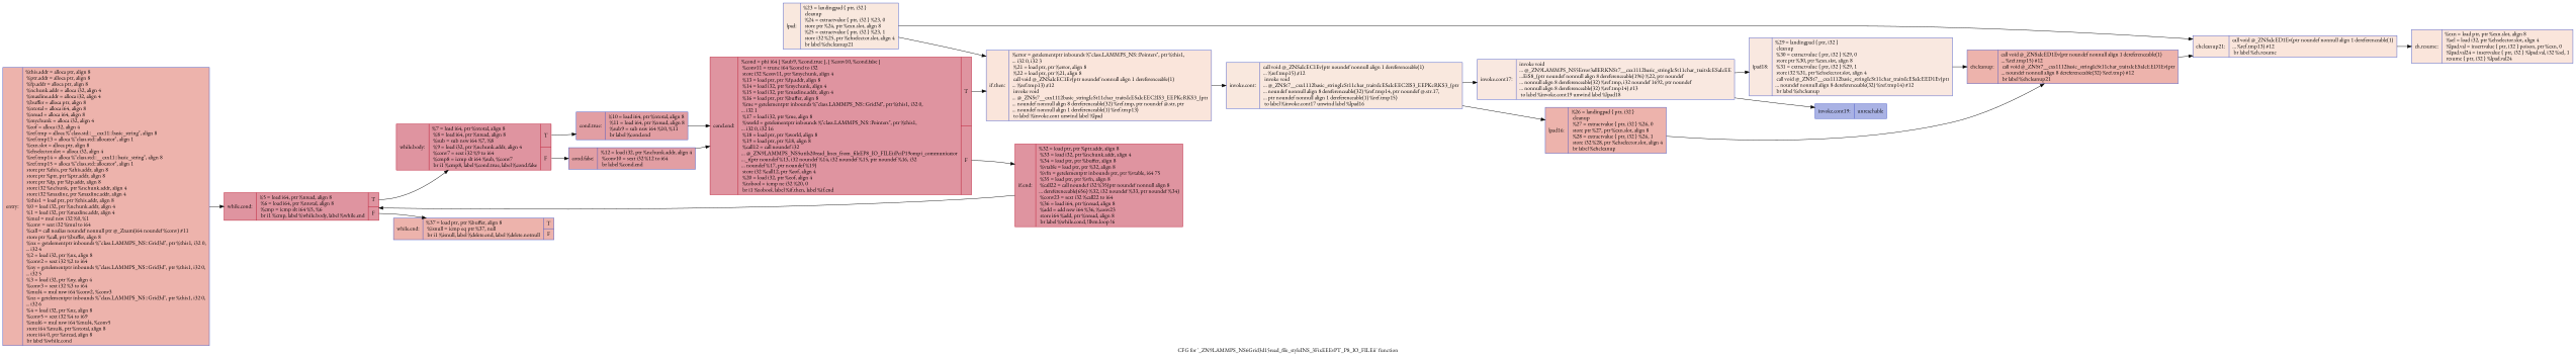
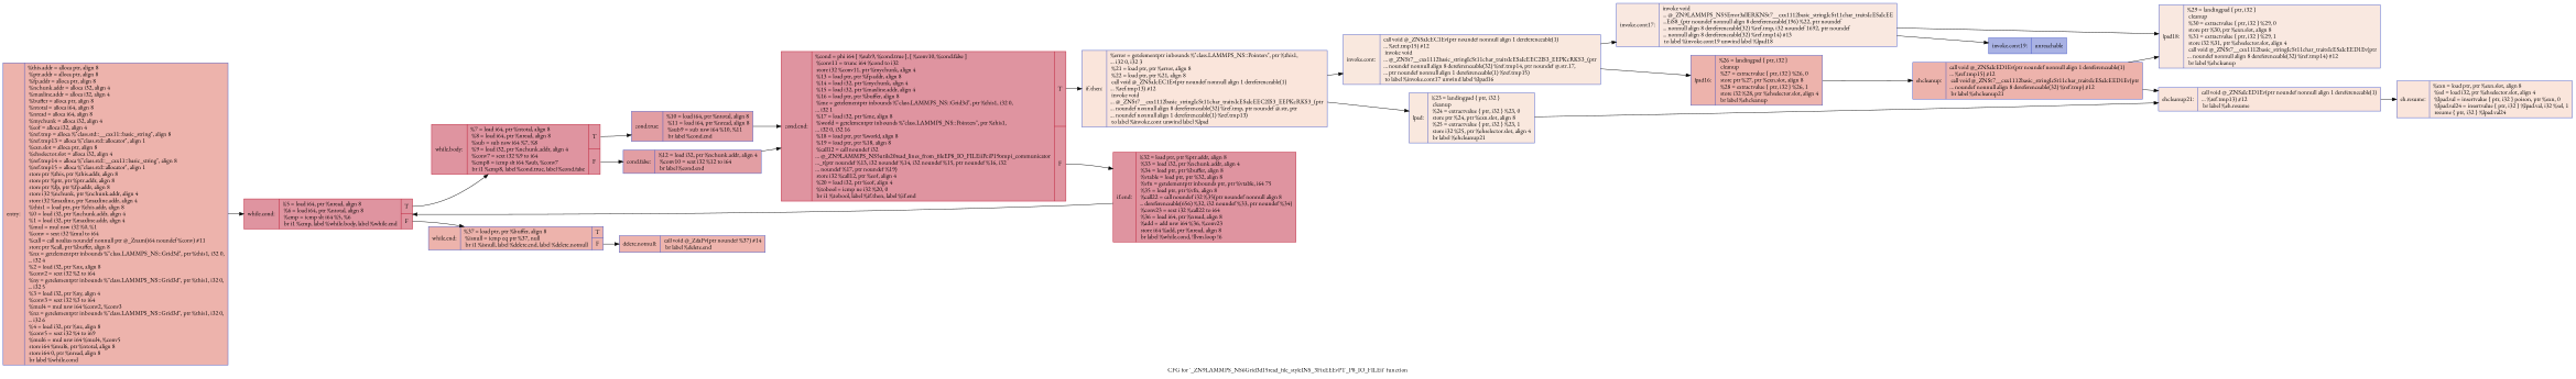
  digraph {
    fontname="EB Garamond"
    label="CFG for '_ZN9LAMMPS_NS6Grid3d15read_file_styleINS_3FixEEEvPT_P8_IO_FILEii' function"
    rankdir=LR
    node [color="#3d50c3ff" fillcolor="#d6524470" fontname="EB Garamond" shape=record style=filled]
    edge [fontname="EB Garamond"]
    n1 [label="{entry:\l|  %this.addr = alloca ptr, align 8\l  %ptr.addr = alloca ptr, align 8\l  %fp.addr = alloca ptr, align 8\l  %nchunk.addr = alloca i32, align 4\l  %maxline.addr = alloca i32, align 4\l  %buffer = alloca ptr, align 8\l  %ntotal = alloca i64, align 8\l  %nread = alloca i64, align 8\l  %mychunk = alloca i32, align 4\l  %eof = alloca i32, align 4\l  %ref.tmp = alloca %\"class.std::__cxx11::basic_string\", align 8\l  %ref.tmp13 = alloca %\"class.std::allocator\", align 1\l  %exn.slot = alloca ptr, align 8\l  %ehselector.slot = alloca i32, align 4\l  %ref.tmp14 = alloca %\"class.std::__cxx11::basic_string\", align 8\l  %ref.tmp15 = alloca %\"class.std::allocator\", align 1\l  store ptr %this, ptr %this.addr, align 8\l  store ptr %ptr, ptr %ptr.addr, align 8\l  store ptr %fp, ptr %fp.addr, align 8\l  store i32 %nchunk, ptr %nchunk.addr, align 4\l  store i32 %maxline, ptr %maxline.addr, align 4\l  %this1 = load ptr, ptr %this.addr, align 8\l  %0 = load i32, ptr %nchunk.addr, align 4\l  %1 = load i32, ptr %maxline.addr, align 4\l  %mul = mul nsw i32 %0, %1\l  %conv = sext i32 %mul to i64\l  %call = call noalias noundef nonnull ptr @_Znam(i64 noundef %conv) #11\l  store ptr %call, ptr %buffer, align 8\l  %nx = getelementptr inbounds %\"class.LAMMPS_NS::Grid3d\", ptr %this1, i32 0,\l... i32 4\l  %2 = load i32, ptr %nx, align 8\l  %conv2 = sext i32 %2 to i64\l  %ny = getelementptr inbounds %\"class.LAMMPS_NS::Grid3d\", ptr %this1, i32 0,\l... i32 5\l  %3 = load i32, ptr %ny, align 4\l  %conv3 = sext i32 %3 to i64\l  %mul4 = mul nsw i64 %conv2, %conv3\l  %nz = getelementptr inbounds %\"class.LAMMPS_NS::Grid3d\", ptr %this1, i32 0,\l... i32 6\l  %4 = load i32, ptr %nz, align 8\l  %conv5 = sext i32 %4 to i69\l  %mul6 = mul nsw i64 %mul4, %conv5\l  store i64 %mul6, ptr %ntotal, align 8\l  store i64 0, ptr %nread, align 8\l  br label %while.cond\l}"]
    n2 [color="#b70d28ff" fillcolor="#b70d2870" label="{while.cond:\l|  %5 = load i64, ptr %nread, align 8\l  %6 = load i64, ptr %ntotal, align 8\l  %cmp = icmp slt i64 %5, %6\l  br i1 %cmp, label %while.body, label %while.end\l|{<s0>T|<s1>F}}"]
    n3 [color="#b70d28ff" fillcolor="#b70d2870" label="{while.body:\l|  %7 = load i64, ptr %ntotal, align 8\l  %8 = load i64, ptr %nread, align 8\l  %sub = sub nsw i64 %7, %8\l  %9 = load i32, ptr %nchunk.addr, align 4\l  %conv7 = sext i32 %9 to i64\l  %cmp8 = icmp slt i64 %sub, %conv7\l  br i1 %cmp8, label %cond.true, label %cond.false\l|{<s0>T|<s1>F}}"]
    n4 [label="{while.end:\l|  %37 = load ptr, ptr %buffer, align 8\l  %isnull = icmp eq ptr %37, null\l  br i1 %isnull, label %delete.end, label %delete.notnull\l|{<s0>T|<s1>F}}"]
    n5 [fillcolor="#be242e70" label="{cond.true:\l|  %10 = load i64, ptr %ntotal, align 8\l  %11 = load i64, ptr %nread, align 8\l  %sub9 = sub nsw i64 %10, %11\l  br label %cond.end\l}"]
    n6 [fillcolor="#be242e70" label="{cond.false:\l|  %12 = load i32, ptr %nchunk.addr, align 4\l  %conv10 = sext i32 %12 to i64\l  br label %cond.end\l}"]
+   n7 [fillcolor="#d8564670" label="{delete.notnull:\l|  call void @_ZdaPv(ptr noundef %37) #14\l  br label %delete.end\l}"]
    n8 [color="#b70d28ff" fillcolor="#b70d2870" label="{cond.end:\l|  %cond = phi i64 [ %sub9, %cond.true ], [ %conv10, %cond.false ]\l  %conv11 = trunc i64 %cond to i32\l  store i32 %conv11, ptr %mychunk, align 4\l  %13 = load ptr, ptr %fp.addr, align 8\l  %14 = load i32, ptr %mychunk, align 4\l  %15 = load i32, ptr %maxline.addr, align 4\l  %16 = load ptr, ptr %buffer, align 8\l  %me = getelementptr inbounds %\"class.LAMMPS_NS::Grid3d\", ptr %this1, i32 0,\l... i32 1\l  %17 = load i32, ptr %me, align 8\l  %world = getelementptr inbounds %\"class.LAMMPS_NS::Pointers\", ptr %this1,\l... i32 0, i32 16\l  %18 = load ptr, ptr %world, align 8\l  %19 = load ptr, ptr %18, align 8\l  %call12 = call noundef i32\l... @_ZN9LAMMPS_NS5utils20read_lines_from_fileEP8_IO_FILEiiPciP19ompi_communicator\l..._t(ptr noundef %13, i32 noundef %14, i32 noundef %15, ptr noundef %16, i32\l... noundef %17, ptr noundef %19)\l  store i32 %call12, ptr %eof, align 4\l  %20 = load i32, ptr %eof, align 4\l  %tobool = icmp ne i32 %20, 0\l  br i1 %tobool, label %if.then, label %if.end\l|{<s0>T|<s1>F}}"]
    n9 [fillcolor="#f4c5ad70" label="{if.then:\l|  %error = getelementptr inbounds %\"class.LAMMPS_NS::Pointers\", ptr %this1,\l... i32 0, i32 3\l  %21 = load ptr, ptr %error, align 8\l  %22 = load ptr, ptr %21, align 8\l  call void @_ZNSaIcEC1Ev(ptr noundef nonnull align 1 dereferenceable(1)\l... %ref.tmp13) #12\l  invoke void\l... @_ZNSt7__cxx1112basic_stringIcSt11char_traitsIcESaIcEEC2IS3_EEPKcRKS3_(ptr\l... noundef nonnull align 8 dereferenceable(32) %ref.tmp, ptr noundef @.str, ptr\l... noundef nonnull align 1 dereferenceable(1) %ref.tmp13)\l          to label %invoke.cont unwind label %lpad\l}"]
    n10 [color="#b70d28ff" fillcolor="#b70d2870" label="{if.end:\l|  %32 = load ptr, ptr %ptr.addr, align 8\l  %33 = load i32, ptr %nchunk.addr, align 4\l  %34 = load ptr, ptr %buffer, align 8\l  %vtable = load ptr, ptr %32, align 8\l  %vfn = getelementptr inbounds ptr, ptr %vtable, i64 75\l  %35 = load ptr, ptr %vfn, align 8\l  %call22 = call noundef i32 %35(ptr noundef nonnull align 8\l... dereferenceable(656) %32, i32 noundef %33, ptr noundef %34)\l  %conv23 = sext i32 %call22 to i64\l  %36 = load i64, ptr %nread, align 8\l  %add = add nsw i64 %36, %conv23\l  store i64 %add, ptr %nread, align 8\l  br label %while.cond, !llvm.loop !6\l}"]
    n11 [fillcolor="#f2cab570" label="{invoke.cont:\l|  call void @_ZNSaIcEC1Ev(ptr noundef nonnull align 1 dereferenceable(1)\l... %ref.tmp15) #12\l  invoke void\l... @_ZNSt7__cxx1112basic_stringIcSt11char_traitsIcESaIcEEC2IS3_EEPKcRKS3_(ptr\l... noundef nonnull align 8 dereferenceable(32) %ref.tmp14, ptr noundef @.str.17,\l... ptr noundef nonnull align 1 dereferenceable(1) %ref.tmp15)\l          to label %invoke.cont17 unwind label %lpad16\l}"]
    n12 [fillcolor="#f2cab570" label="{lpad:\l|  %23 = landingpad \{ ptr, i32 \}\l          cleanup\l  %24 = extractvalue \{ ptr, i32 \} %23, 0\l  store ptr %24, ptr %exn.slot, align 8\l  %25 = extractvalue \{ ptr, i32 \} %23, 1\l  store i32 %25, ptr %ehselector.slot, align 4\l  br label %ehcleanup21\l}"]
    n13 [fillcolor="#f1ccb870" label="{invoke.cont17:\l|  invoke void\l... @_ZN9LAMMPS_NS5Error3allERKNSt7__cxx1112basic_stringIcSt11char_traitsIcESaIcEE\l...EiS8_(ptr noundef nonnull align 8 dereferenceable(196) %22, ptr noundef\l... nonnull align 8 dereferenceable(32) %ref.tmp, i32 noundef 1692, ptr noundef\l... nonnull align 8 dereferenceable(32) %ref.tmp14) #13\l          to label %invoke.cont19 unwind label %lpad18\l}"]
    n14 [label="{lpad16:\l|  %26 = landingpad \{ ptr, i32 \}\l          cleanup\l  %27 = extractvalue \{ ptr, i32 \} %26, 0\l  store ptr %27, ptr %exn.slot, align 8\l  %28 = extractvalue \{ ptr, i32 \} %26, 1\l  store i32 %28, ptr %ehselector.slot, align 4\l  br label %ehcleanup\l}"]
    n15 [fillcolor="#f4c5ad70" label="{ehcleanup21:\l|  call void @_ZNSaIcED1Ev(ptr noundef nonnull align 1 dereferenceable(1)\l... %ref.tmp13) #12\l  br label %eh.resume\l}"]
    n16 [fillcolor="#3d50c370" label="{invoke.cont19:\l|  unreachable\l}"]
    n17 [fillcolor="#f1ccb870" label="{lpad18:\l|  %29 = landingpad \{ ptr, i32 \}\l          cleanup\l  %30 = extractvalue \{ ptr, i32 \} %29, 0\l  store ptr %30, ptr %exn.slot, align 8\l  %31 = extractvalue \{ ptr, i32 \} %29, 1\l  store i32 %31, ptr %ehselector.slot, align 4\l  call void @_ZNSt7__cxx1112basic_stringIcSt11char_traitsIcESaIcEED1Ev(ptr\l... noundef nonnull align 8 dereferenceable(32) %ref.tmp14) #12\l  br label %ehcleanup\l}"]
    n18 [label="{ehcleanup:\l|  call void @_ZNSaIcED1Ev(ptr noundef nonnull align 1 dereferenceable(1)\l... %ref.tmp15) #12\l  call void @_ZNSt7__cxx1112basic_stringIcSt11char_traitsIcESaIcEED1Ev(ptr\l... noundef nonnull align 8 dereferenceable(32) %ref.tmp) #12\l  br label %ehcleanup21\l}"]
    n19 [fillcolor="#f4c5ad70" label="{eh.resume:\l|  %exn = load ptr, ptr %exn.slot, align 8\l  %sel = load i32, ptr %ehselector.slot, align 4\l  %lpad.val = insertvalue \{ ptr, i32 \} poison, ptr %exn, 0\l  %lpad.val24 = insertvalue \{ ptr, i32 \} %lpad.val, i32 %sel, 1\l  resume \{ ptr, i32 \} %lpad.val24\l}"]
    n1 -> n2
    n2 -> n3 [tailport=s0]
    n2 -> n4 [tailport=s1]
    n3 -> n5 [tailport=s0]
    n3 -> n6 [tailport=s1]
+   n4 -> n7 [tailport=s1]
    n5 -> n8
    n6 -> n8
    n8 -> n9 [tailport=s0]
    n8 -> n10 [tailport=s1]
    n9 -> n11
-   n12 -> n9
+   n9 -> n12
    n10 -> n2
    n11 -> n13
    n11 -> n14
    n12 -> n15
    n13 -> n16
    n13 -> n17
    n14 -> n18
    n15 -> n19
-   n17 -> n18
+   n18 -> n17
    n18 -> n15
  }
